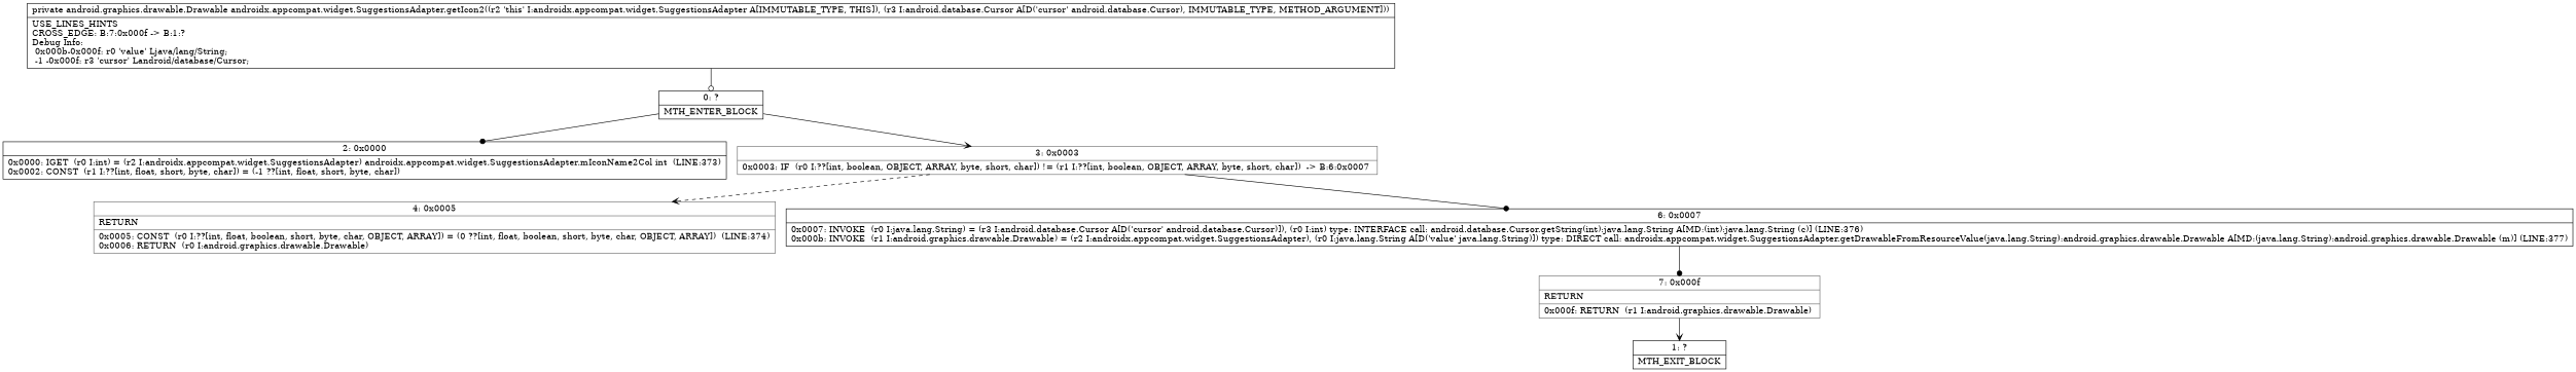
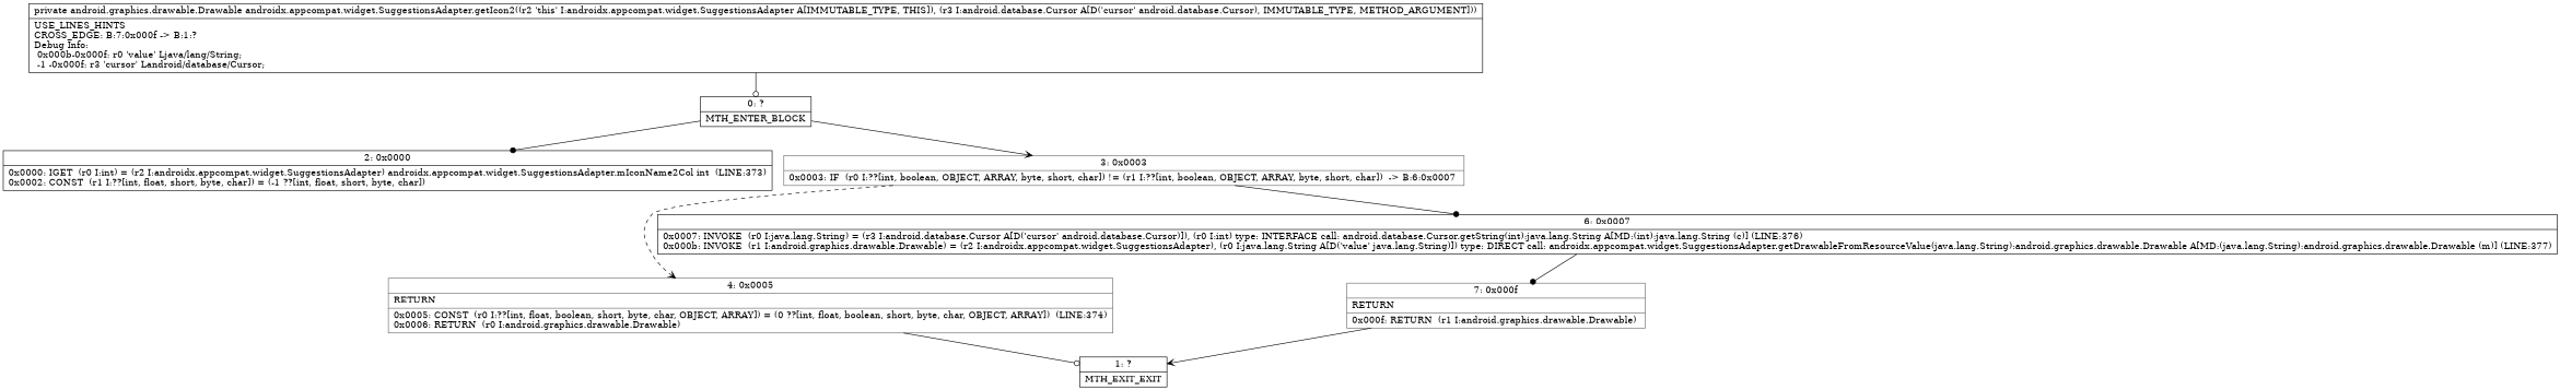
  digraph {
    node [color=black shape=record]
    edge [arrowhead=dot]
    n1 [label="{0\:\ ?|MTH_ENTER_BLOCK\l}"]
    n2 [label="{2\:\ 0x0000|0x0000: IGET  (r0 I:int) = (r2 I:androidx.appcompat.widget.SuggestionsAdapter) androidx.appcompat.widget.SuggestionsAdapter.mIconName2Col int  (LINE:373)\l0x0002: CONST  (r1 I:??[int, float, short, byte, char]) = (\-1 ??[int, float, short, byte, char]) \l}"]
    n3 [color=gray40 label="{3\:\ 0x0003|0x0003: IF  (r0 I:??[int, boolean, OBJECT, ARRAY, byte, short, char]) != (r1 I:??[int, boolean, OBJECT, ARRAY, byte, short, char])  \-\> B:6:0x0007 \l}"]
    n4 [color=gray40 label="{4\:\ 0x0005|RETURN\l|0x0005: CONST  (r0 I:??[int, float, boolean, short, byte, char, OBJECT, ARRAY]) = (0 ??[int, float, boolean, short, byte, char, OBJECT, ARRAY])  (LINE:374)\l0x0006: RETURN  (r0 I:android.graphics.drawable.Drawable) \l}"]
    n5 [label="{6\:\ 0x0007|0x0007: INVOKE  (r0 I:java.lang.String) = (r3 I:android.database.Cursor A[D('cursor' android.database.Cursor)]), (r0 I:int) type: INTERFACE call: android.database.Cursor.getString(int):java.lang.String A[MD:(int):java.lang.String (c)] (LINE:376)\l0x000b: INVOKE  (r1 I:android.graphics.drawable.Drawable) = (r2 I:androidx.appcompat.widget.SuggestionsAdapter), (r0 I:java.lang.String A[D('value' java.lang.String)]) type: DIRECT call: androidx.appcompat.widget.SuggestionsAdapter.getDrawableFromResourceValue(java.lang.String):android.graphics.drawable.Drawable A[MD:(java.lang.String):android.graphics.drawable.Drawable (m)] (LINE:377)\l}"]
-   n6 [label="{1\:\ ?|MTH_EXIT_BLOCK\l}"]
+   n6 [label="{1\:\ ?|MTH_EXIT_EXIT\l}"]
    n7 [color=gray40 label="{7\:\ 0x000f|RETURN\l|0x000f: RETURN  (r1 I:android.graphics.drawable.Drawable) \l}"]
    n8 [label="{private android.graphics.drawable.Drawable androidx.appcompat.widget.SuggestionsAdapter.getIcon2((r2 'this' I:androidx.appcompat.widget.SuggestionsAdapter A[IMMUTABLE_TYPE, THIS]), (r3 I:android.database.Cursor A[D('cursor' android.database.Cursor), IMMUTABLE_TYPE, METHOD_ARGUMENT]))  | USE_LINES_HINTS\lCROSS_EDGE: B:7:0x000f \-\> B:1:?\lDebug Info:\l  0x000b\-0x000f: r0 'value' Ljava\/lang\/String;\l  \-1 \-0x000f: r3 'cursor' Landroid\/database\/Cursor;\l}"]
    n1 -> n2
    n1 -> n3 [arrowhead=vee]
    n3 -> n4 [arrowhead=vee style=dashed]
    n3 -> n5
+   n4 -> n6 [arrowhead=odot]
    n5 -> n7
    n7 -> n6 [arrowhead=vee]
    n8 -> n1 [arrowhead=odot]
  }
